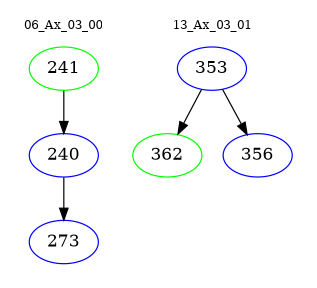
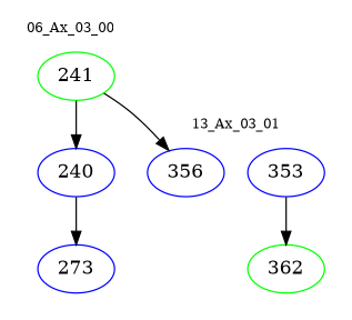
  digraph {
    node [color=blue]
    edge [color=black]
    n1 [label=240]
    n2 [color=green label=241]
    n3 [label=273]
    n4 [label=353]
    n5 [color=green label=362]
    n6 [label=356]
    subgraph cluster_1 {
      color=white
      fontsize=10
      label="06_Ax_03_00"
      n1
      n2
      n3
    }
    subgraph cluster_2 {
      color=white
      fontsize=10
      label="13_Ax_03_01"
      n4
      n5
      n6
    }
    n1 -> n3
    n2 -> n1
    n4 -> n5
-   n4 -> n6
+   n2 -> n6
  }
